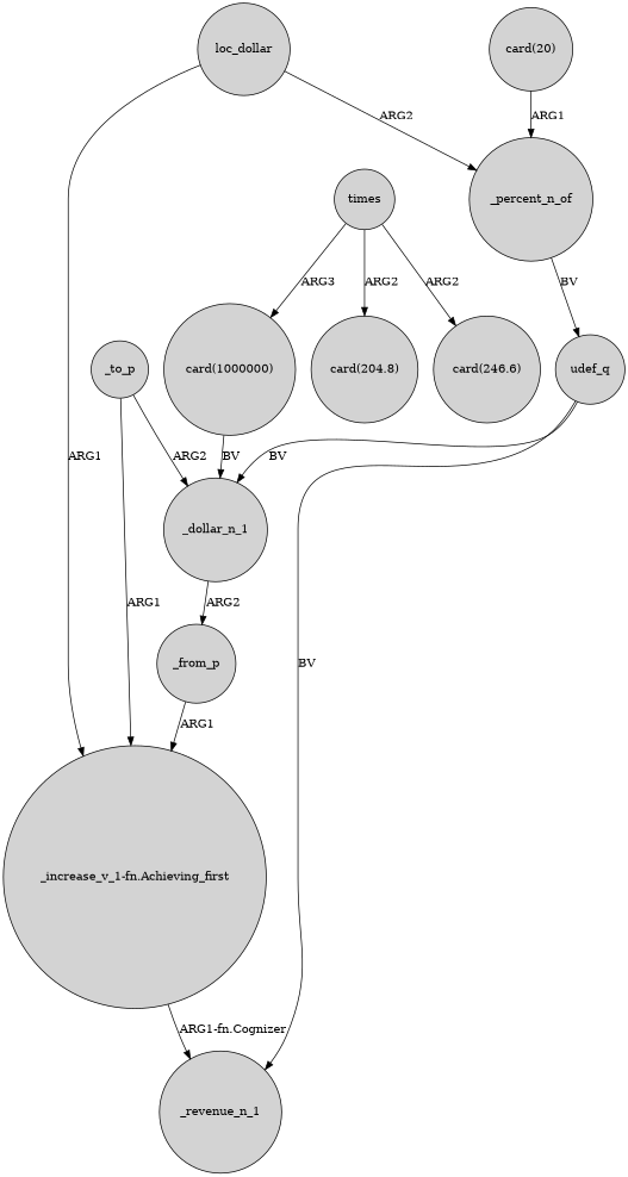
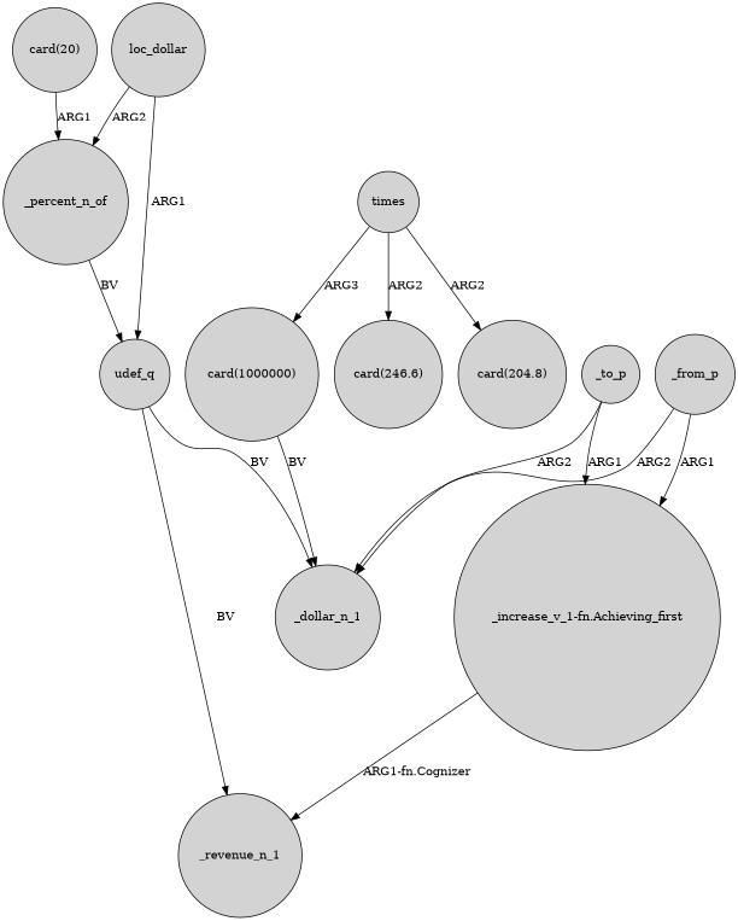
  digraph {
    node [shape=circle style=filled]
    times
    "card(1000000)"
    "card(246.6)"
    "card(204.8)"
    _dollar_n_1
    udef_q
    _revenue_n_1
    _percent_n_of
    _to_p
    "_increase_v_1-fn.Achieving_first"
    "card(20)"
    n12 [label=loc_dollar]
    _from_p
    times -> "card(1000000)" [label=ARG3]
    times -> "card(246.6)" [label=ARG2]
    times -> "card(204.8)" [label=ARG2]
    "card(1000000)" -> _dollar_n_1 [label=BV]
    udef_q -> _dollar_n_1 [label=BV]
    udef_q -> _revenue_n_1 [label=BV]
    _percent_n_of -> udef_q [label=BV]
    _to_p -> _dollar_n_1 [label=ARG2]
    _to_p -> "_increase_v_1-fn.Achieving_first" [label=ARG1]
    "_increase_v_1-fn.Achieving_first" -> _revenue_n_1 [label="ARG1-fn.Cognizer"]
    "card(20)" -> _percent_n_of [label=ARG1]
    n12 -> _percent_n_of [label=ARG2]
-   n12 -> "_increase_v_1-fn.Achieving_first" [label=ARG1]
-   _dollar_n_1 -> _from_p [label=ARG2]
+   n12 -> udef_q [label=ARG1]
+   _from_p -> _dollar_n_1 [label=ARG2]
    _from_p -> "_increase_v_1-fn.Achieving_first" [label=ARG1]
  }
